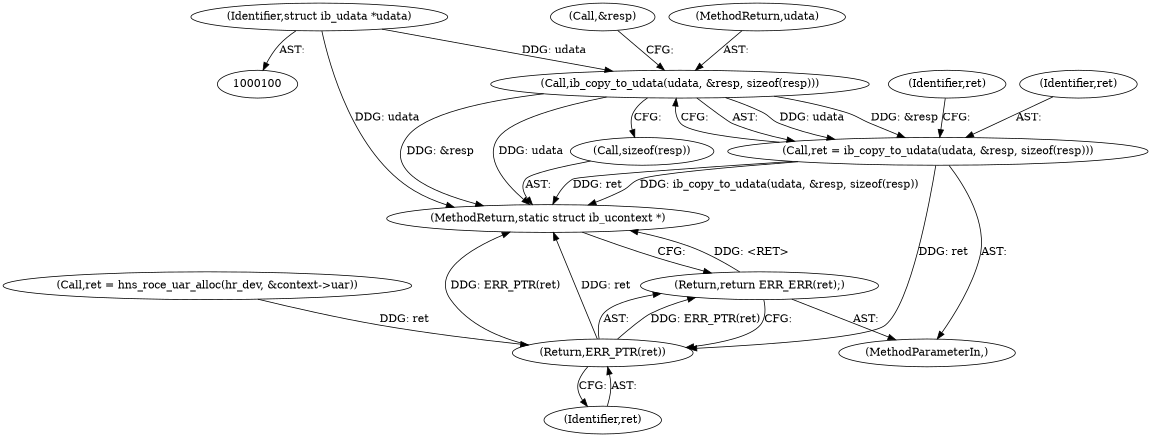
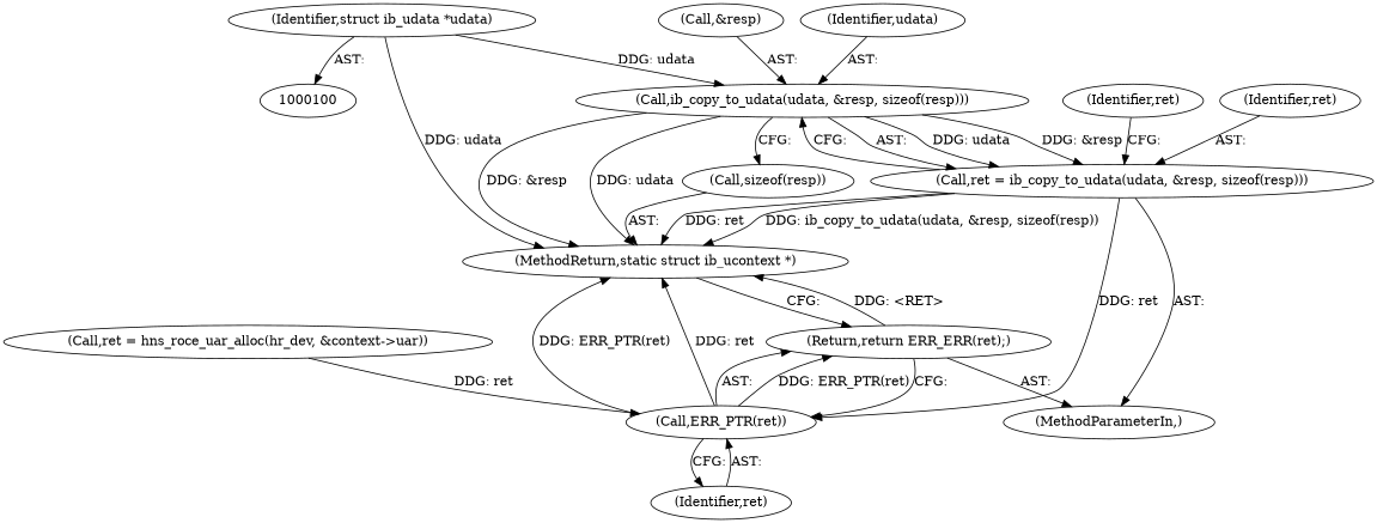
  digraph {
    n1 [label="(Call,ib_copy_to_udata(udata, &resp, sizeof(resp)))"]
    n2 [label="(Call,ret = ib_copy_to_udata(udata, &resp, sizeof(resp)))"]
    n3 [label="(MethodReturn,static struct ib_ucontext *)"]
    n4 [label="(Call,sizeof(resp))"]
-   n5 [label="(Return,ERR_PTR(ret))"]
+   n5 [label="(Call,ERR_PTR(ret))"]
    n6 [label="(MethodParameterIn,)"]
    n7 [label="(Return,return ERR_ERR(ret);)"]
    n8 [label="(Identifier,struct ib_udata *udata)"]
    1000100
    n10 [label="(Identifier,ret)"]
    n11 [label="(Identifier,ret)"]
    n12 [label="(Call,&resp)"]
    n13 [label="(Identifier,ret)"]
    n14 [label="(Call,ret = hns_roce_uar_alloc(hr_dev, &context->uar))"]
-   n15 [label="(MethodReturn,udata)"]
+   n15 [label="(Identifier,udata)"]
    n1 -> n2 [label="AST: "]
    n1 -> n2 [label="DDG: udata"]
    n1 -> n2 [label="DDG: &resp"]
    n1 -> n3 [label="DDG: &resp"]
    n1 -> n3 [label="DDG: udata"]
    n1 -> n4 [label="CFG: "]
    n2 -> n1 [label="CFG: "]
    n2 -> n3 [label="DDG: ret"]
    n2 -> n3 [label="DDG: ib_copy_to_udata(udata, &resp, sizeof(resp))"]
    n2 -> n5 [label="DDG: ret"]
    n2 -> n6 [label="AST: "]
    n3 -> n7 [label="CFG: "]
    n4 -> n3 [label="AST: "]
    n5 -> n3 [label="DDG: ERR_PTR(ret)"]
    n5 -> n3 [label="DDG: ret"]
    n5 -> n7 [label="AST: "]
    n5 -> n7 [label="DDG: ERR_PTR(ret)"]
    n5 -> n10 [label="CFG: "]
    n7 -> n3 [label="DDG: <RET>"]
    n7 -> n5 [label="CFG: "]
    n7 -> n6 [label="AST: "]
    n8 -> n1 [label="DDG: udata"]
    n8 -> n3 [label="DDG: udata"]
    n8 -> 1000100 [label="AST: "]
    n10 -> n5 [label="AST: "]
    n11 -> n2 [label="CFG: "]
-   n12 -> n1 [label="CFG: "]
+   n12 -> n1 [label="AST: "]
    n13 -> n2 [label="AST: "]
    n14 -> n5 [label="DDG: ret"]
    n15 -> n1 [label="AST: "]
  }
